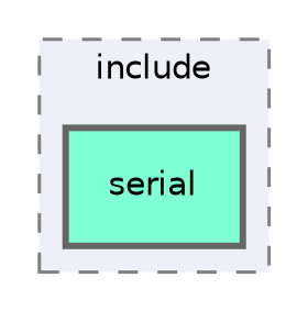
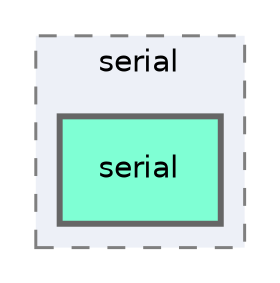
  digraph {
    compound=true
    n1 [color=gray40 fillcolor=aquamarine fontname=Helvetica fontsize=10 label=serial shape=box style="filled,bold,"]
    subgraph cluster_1 {
      bgcolor="#edf0f7"
      fontname=Helvetica
      fontsize=10
-     label=include
+     label=serial
      pencolor=grey50
      style="filled,dashed,"
      n1
    }
  }
